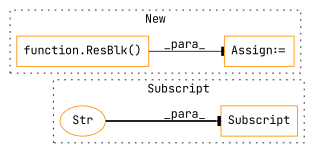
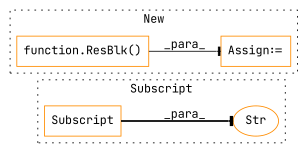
  digraph {
    fontname="JetBrains Mono"
    rankdir=LR
    node [color=darkorange fontname="JetBrains Mono" shape=box]
    edge [arrowhead=tee fontname="JetBrains Mono"]
    n1 [a=63 l="28,0" label=Subscript s="4829,0"]
    n2 [a=66 l=15 label=Str s=4841 shape=ellipse]
    n3 [a=75 l="7,18" label="function.ResBlk()" s="3295,3317"]
    n4 [a=68 l=4 label="Assign:=" s=3290]
    subgraph cluster_1 {
      label=Subscript
      style=dotted
      n1
      n2
    }
    subgraph cluster_2 {
      label=New
      style=dotted
      n3
      n4
    }
-   n2 -> n1 [label=_para_ style=bold]
+   n1 -> n2 [label=_para_ style=bold]
    n3 -> n4 [label=_para_ style=solid]
  }
